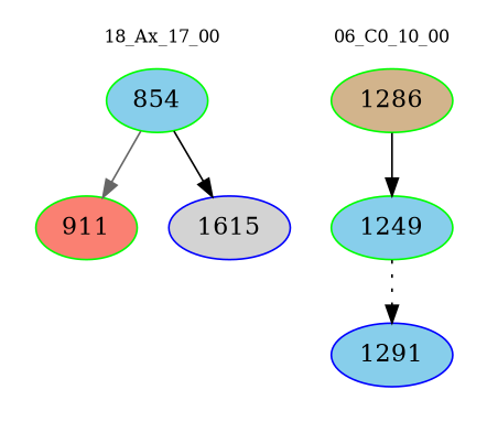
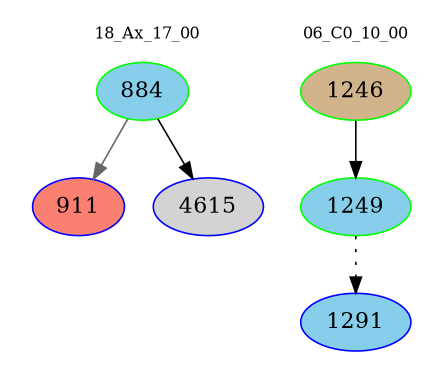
  digraph {
    node [color=green fillcolor=skyblue style=filled]
    edge [color=black style=solid]
-   n1 [label=854]
-   n2 [fillcolor=salmon label=911]
-   n3 [color=blue fillcolor=lightgrey label=1615]
-   n4 [fillcolor=tan label=1286]
+   n1 [label=884]
+   n2 [color=blue fillcolor=salmon label=911]
+   n3 [color=blue fillcolor=lightgrey label=4615]
+   n4 [fillcolor=tan label=1246]
    n5 [color=blue label=1291]
    n6 [label=1249]
    subgraph cluster_1 {
      color=white
      fontsize=10
      label="18_Ax_17_00"
      n1
      n2
      n3
    }
    subgraph cluster_2 {
      color=white
      fontsize=10
      label="06_C0_10_00"
      n4
      n5
      n6
    }
    n1 -> n2 [color=gray40]
    n1 -> n3
    n4 -> n6
    n6 -> n5 [style=dotted]
  }
